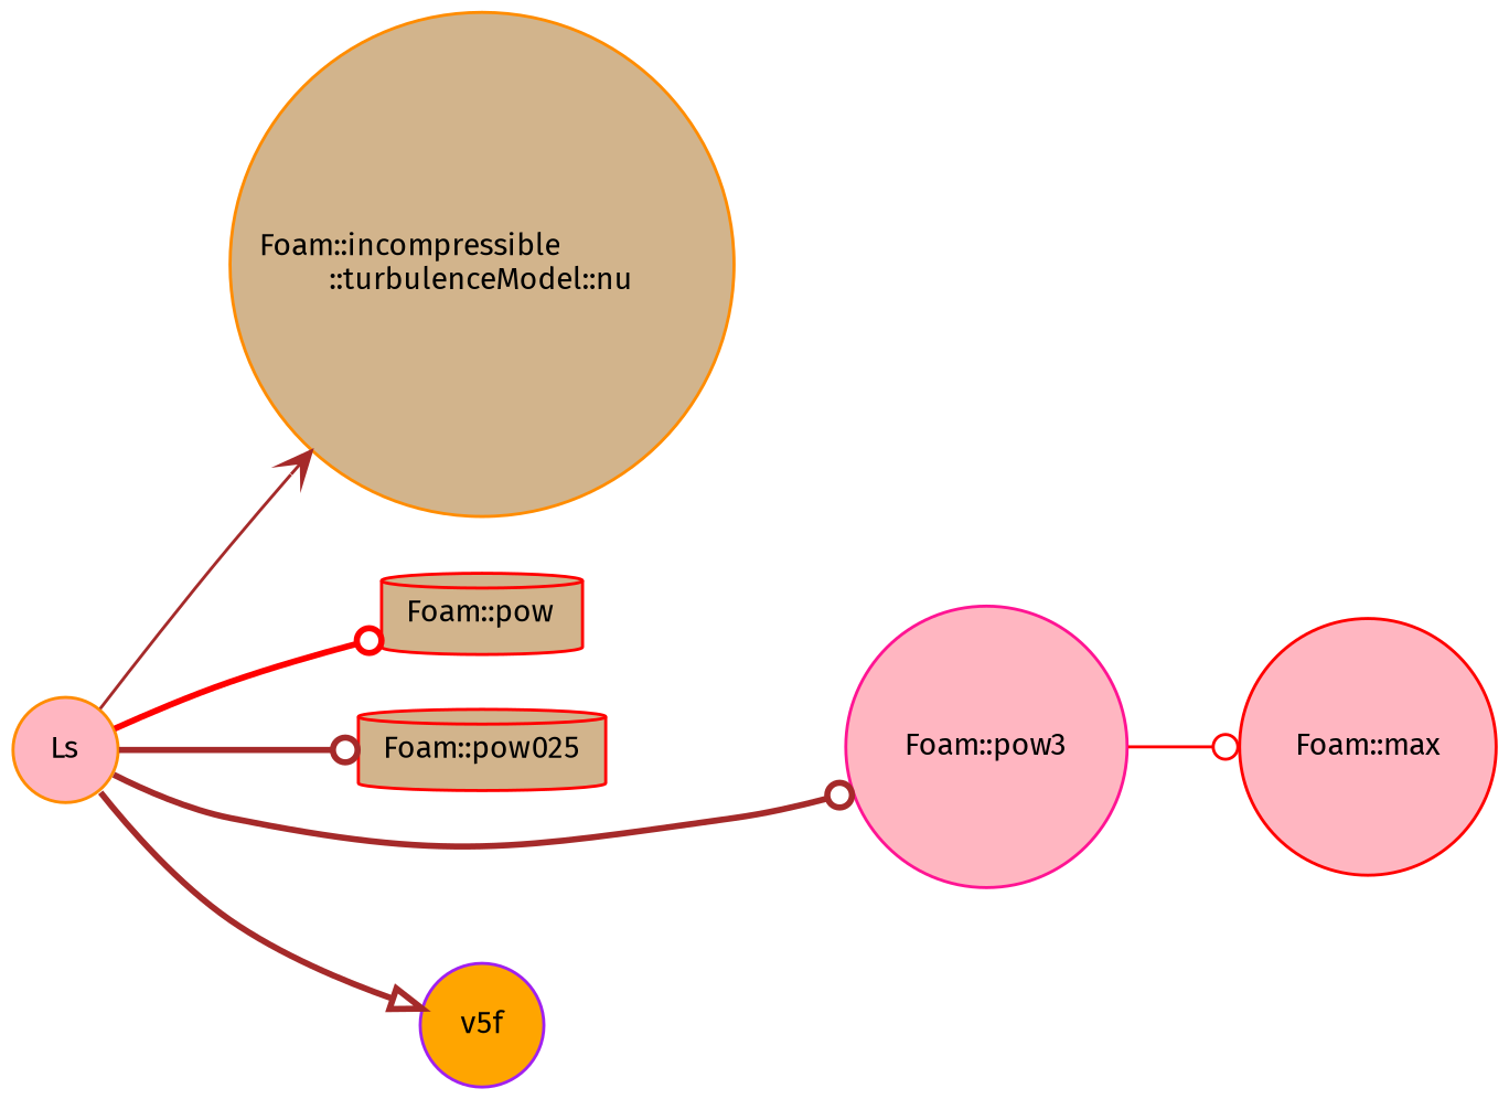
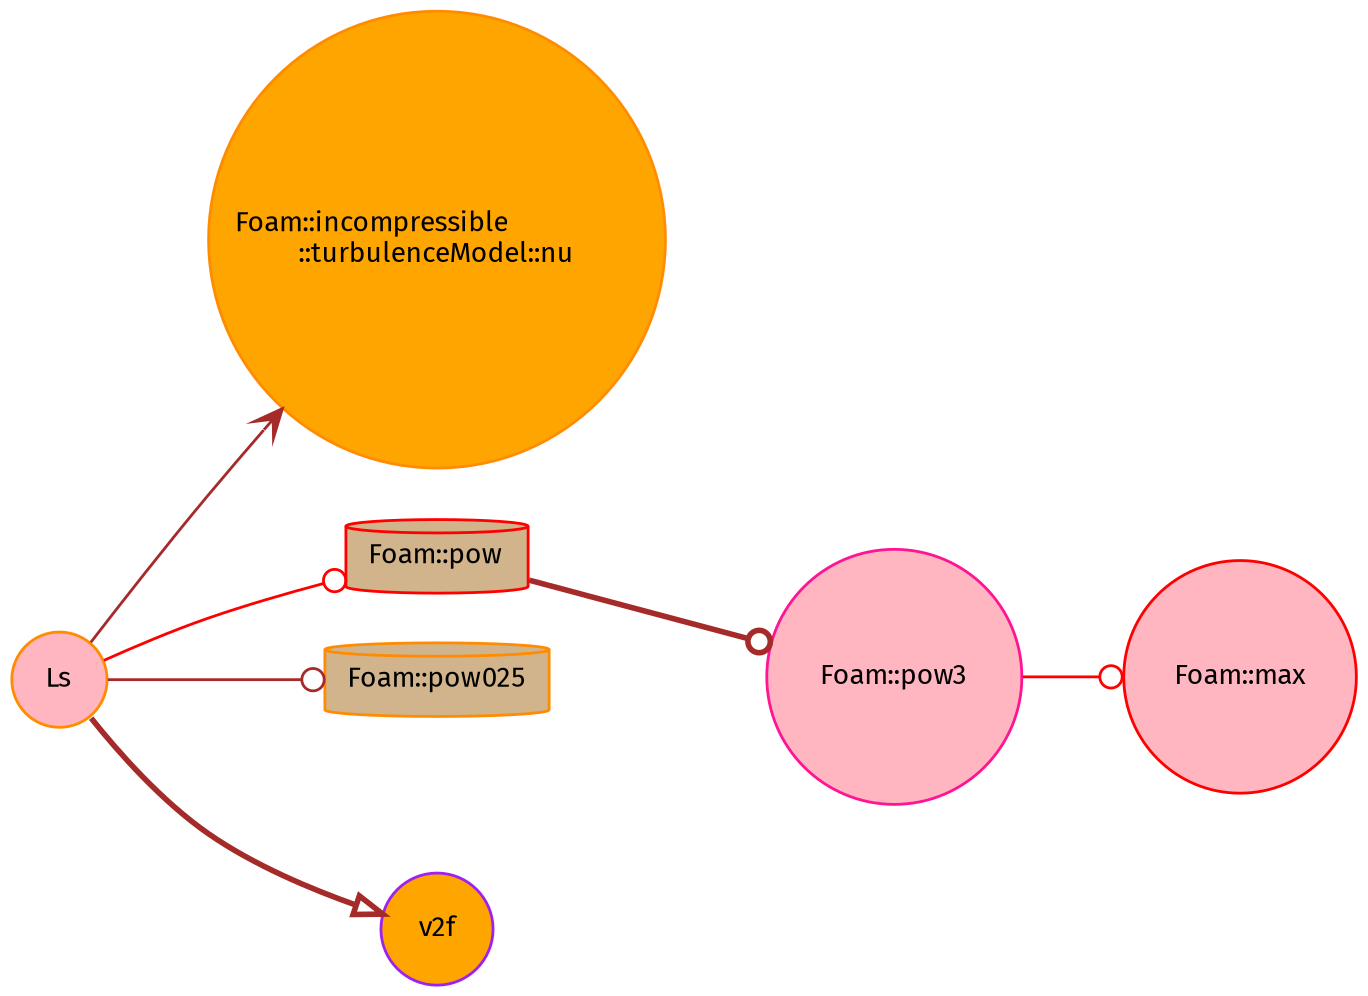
  digraph {
    fontname="Fira Sans"
    rankdir=LR
    node [color=red fillcolor=lightpink fontname="Fira Sans" fontsize=10 shape=circle style=filled]
    edge [arrowhead=odot color=brown fontname="Fira Sans" fontsize=10 labelfontname=FreeSans labelfontsize=10 style=solid]
    n1 [color=darkorange fontcolor=black height=0.2 label=Ls width=0.4]
-   n2 [color=darkorange fillcolor=tan height=0.2 label="Foam::incompressible\l::turbulenceModel::nu" width=0.4]
+   n2 [color=darkorange fillcolor=orange height=0.2 label="Foam::incompressible\l::turbulenceModel::nu" width=0.4]
    n3 [fillcolor=tan height=0.2 label="Foam::pow" shape=cylinder width=0.4]
-   n4 [fillcolor=tan height=0.2 label="Foam::pow025" shape=cylinder width=0.4]
+   n4 [color=darkorange fillcolor=tan height=0.2 label="Foam::pow025" shape=cylinder width=0.4]
    n5 [color=deeppink height=0.2 label="Foam::pow3" width=0.4]
-   n6 [color=purple fillcolor=orange height=0.2 label=v5f width=0.4]
+   n6 [color=purple fillcolor=orange height=0.2 label=v2f width=0.4]
    n7 [height=0.2 label="Foam::max" width=0.4]
    n1 -> n2 [arrowhead=vee]
-   n1 -> n3 [color=red style=bold]
-   n1 -> n4 [style=bold]
-   n1 -> n5 [style=bold]
+   n1 -> n3 [color=red]
+   n1 -> n4
+   n3 -> n5 [style=bold]
    n1 -> n6 [arrowhead=onormal style=bold]
    n5 -> n7 [color=red]
  }
